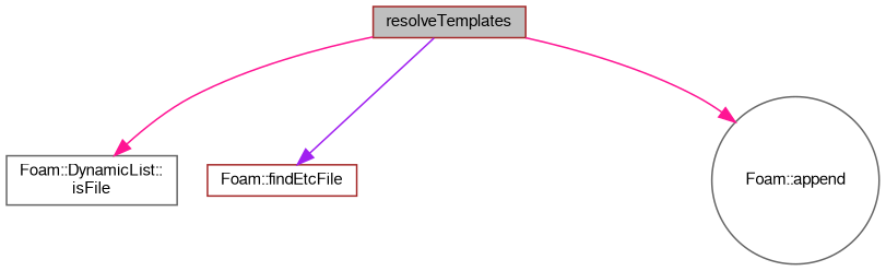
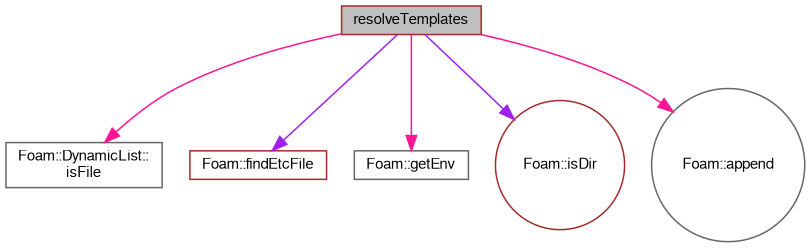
  digraph {
    rankdir=TB
    node [color=brown fontname=FreeSans fontsize=10 shape=box]
    edge [color=deeppink fontname=FreeSans fontsize=10 labelfontname=FreeSans labelfontsize=10 style=solid]
    n1 [fillcolor=grey75 fontcolor=black height=0.2 label=resolveTemplates style=filled width=0.4]
    n2 [color=gray40 height=0.2 label="Foam::DynamicList::\lisFile" width=0.4]
    n3 [height=0.2 label="Foam::findEtcFile" width=0.4]
+   n4 [color=gray40 height=0.2 label="Foam::getEnv" width=0.4]
+   n5 [height=0.2 label="Foam::isDir" shape=circle width=0.4]
    n6 [color=gray40 height=0.2 label="Foam::append" shape=circle width=0.4]
    n1 -> n2
    n1 -> n3 [color=purple]
+   n1 -> n4
+   n1 -> n5 [color=purple]
    n1 -> n6
  }
